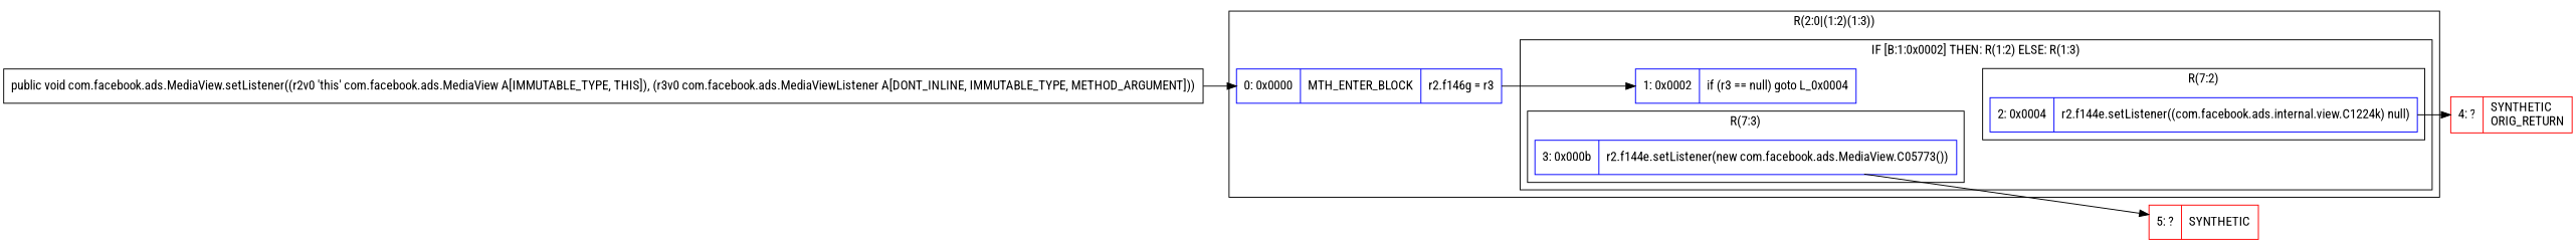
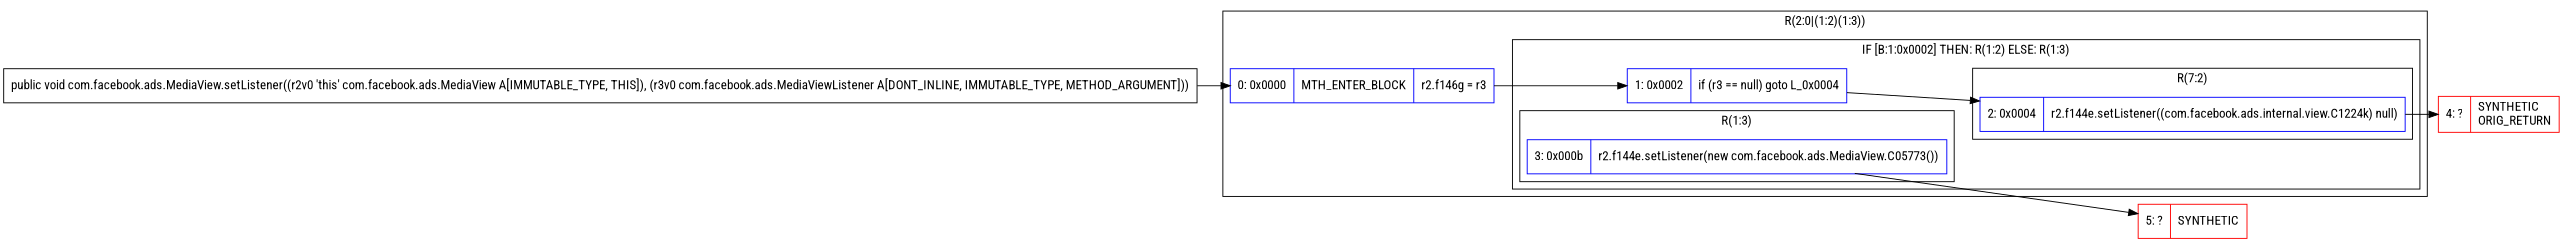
  digraph {
    fontname="Roboto Condensed"
    rankdir=LR
    node [color=blue fontname="Roboto Condensed" shape=record]
    edge [fontname="Roboto Condensed"]
    n1 [label="{2\:\ 0x0004|r2.f144e.setListener((com.facebook.ads.internal.view.C1224k) null)\l}"]
    n2 [label="{3\:\ 0x000b|r2.f144e.setListener(new com.facebook.ads.MediaView.C05773())\l}"]
    n3 [label="{1\:\ 0x0002|if (r3 == null) goto L_0x0004\l}"]
    n4 [label="{0\:\ 0x0000|MTH_ENTER_BLOCK\l|r2.f146g = r3\l}"]
    n5 [color=red label="{4\:\ ?|SYNTHETIC\lORIG_RETURN\l}"]
    n6 [color=red label="{5\:\ ?|SYNTHETIC\l}"]
    n7 [label="{public void com.facebook.ads.MediaView.setListener((r2v0 'this' com.facebook.ads.MediaView A[IMMUTABLE_TYPE, THIS]), (r3v0 com.facebook.ads.MediaViewListener A[DONT_INLINE, IMMUTABLE_TYPE, METHOD_ARGUMENT])) }" color=""]
    subgraph cluster_1 {
      label="R(2:0|(1:2)(1:3))"
      n4
      subgraph cluster_2 {
        label="IF [B:1:0x0002] THEN: R(1:2) ELSE: R(1:3)"
        n3
        subgraph cluster_3 {
          label="R(7:2)"
          n1
        }
        subgraph cluster_4 {
-         label="R(7:3)"
+         label="R(1:3)"
          n2
        }
      }
    }
    n1 -> n5
    n2 -> n6
+   n3 -> n1
    n4 -> n3
    n7 -> n4
  }
